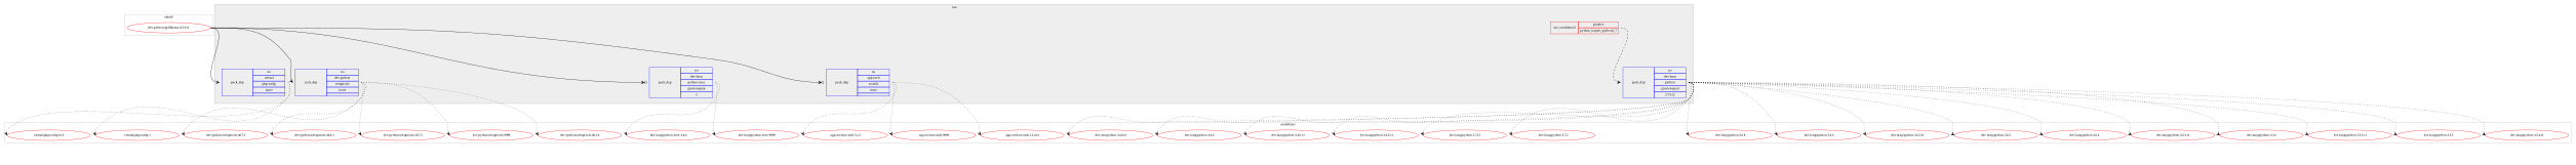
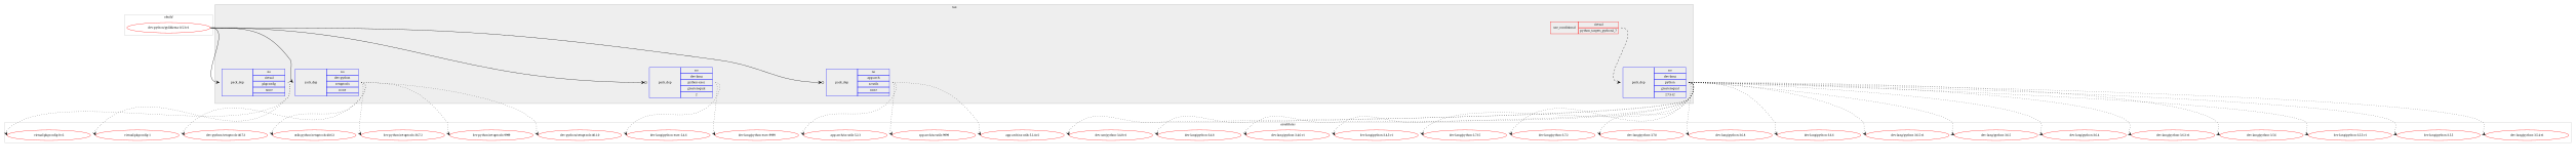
  digraph {
    compound=true
    concentrate=true
    fontname="Noto Serif"
    fontsize=10
    newrank=true
    rankdir=TB
    ranksep=1.5
    node [color=red fontname="Noto Serif" fontsize=10]
    edge [arrowhead=vee fontname="Noto Serif" headport=w style=dotted tailport=e weight=100]
    n1 [label="dev-python/pyliblzma-0.5.3-r1" width=4]
    n2 [color=blue label=<<TABLE BORDER="0" CELLBORDER="1" CELLSPACING="0" CELLPADDING="4" WIDTH="220"><TR><TD ROWSPAN="6" CELLPADDING="30">pack_dep</TD></TR><TR><TD WIDTH="110">no</TD></TR><TR><TD>dev-python</TD></TR><TR><TD>setuptools</TD></TR><TR><TD>none</TD></TR><TR><TD></TD></TR></TABLE>> shape=none]
    n3 [color=blue label=<<TABLE BORDER="0" CELLBORDER="1" CELLSPACING="0" CELLPADDING="4" WIDTH="220"><TR><TD ROWSPAN="6" CELLPADDING="30">pack_dep</TD></TR><TR><TD WIDTH="110">no</TD></TR><TR><TD>virtual</TD></TR><TR><TD>pkgconfig</TD></TR><TR><TD>none</TD></TR><TR><TD></TD></TR></TABLE>> shape=none]
    n4 [color=blue label=<<TABLE BORDER="0" CELLBORDER="1" CELLSPACING="0" CELLPADDING="4" WIDTH="220"><TR><TD ROWSPAN="6" CELLPADDING="30">pack_dep</TD></TR><TR><TD WIDTH="110">no</TD></TR><TR><TD>dev-lang</TD></TR><TR><TD>python</TD></TR><TR><TD>greaterequal</TD></TR><TR><TD>2.7.5-r2</TD></TR></TABLE>> shape=none]
-   n5 [label=<<TABLE BORDER="0" CELLBORDER="1" CELLSPACING="0" CELLPADDING="4"><TR><TD ROWSPAN="3" CELLPADDING="10">use_conditional</TD></TR><TR><TD>positive</TD></TR><TR><TD>python_targets_python2_7</TD></TR></TABLE>> shape=none]
+   n5 [label=<<TABLE BORDER="0" CELLBORDER="1" CELLSPACING="0" CELLPADDING="4"><TR><TD ROWSPAN="3" CELLPADDING="10">use_conditional</TD></TR><TR><TD>virtual</TD></TR><TR><TD>python_targets_python2_7</TD></TR></TABLE>> shape=none]
    n6 [color=blue label=<<TABLE BORDER="0" CELLBORDER="1" CELLSPACING="0" CELLPADDING="4" WIDTH="220"><TR><TD ROWSPAN="6" CELLPADDING="30">pack_dep</TD></TR><TR><TD WIDTH="110">no</TD></TR><TR><TD>app-arch</TD></TR><TR><TD>xz-utils</TD></TR><TR><TD>none</TD></TR><TR><TD></TD></TR></TABLE>> shape=none]
    n7 [color=blue label=<<TABLE BORDER="0" CELLBORDER="1" CELLSPACING="0" CELLPADDING="4" WIDTH="220"><TR><TD ROWSPAN="6" CELLPADDING="30">pack_dep</TD></TR><TR><TD WIDTH="110">no</TD></TR><TR><TD>dev-lang</TD></TR><TR><TD>python-exec</TD></TR><TR><TD>greaterequal</TD></TR><TR><TD>2</TD></TR></TABLE>> shape=none]
    n8 [label="dev-python/setuptools-36.7.2" width=4]
-   n9 [label="dev-python/setuptools-40.6.3" width=4]
+   n9 [label="utils-python/setuptools-40.6.3" width=4]
    n10 [label="dev-python/setuptools-40.7.3" width=4]
    n11 [label="dev-python/setuptools-40.1.0" width=4]
    n12 [label="dev-python/setuptools-9999" width=4]
    n13 [label="virtual/pkgconfig-0-r2" width=4]
    n14 [label="virtual/pkgconfig-1" width=4]
    n15 [label="dev-lang/python-2.7.15" width=4]
    n16 [label="dev-lang/python-3.4.5-r1" width=4]
    n17 [label="dev-lang/python-3.4.6-r1" width=4]
    n18 [label="dev-lang/python-3.4.8" width=4]
    n19 [label="dev-use/python-3.4.8-r1" width=4]
    n20 [label="dev-lang/python-3.5.4-r1" width=4]
    n21 [label="dev-lang/python-3.5.5" width=4]
    n22 [label="dev-lang/python-3.5.5-r1" width=4]
    n23 [label="dev-lang/python-3.5.6" width=4]
    n24 [label="dev-lang/python-3.6.3-r1" width=4]
    n25 [label="dev-lang/python-3.6.4" width=4]
    n26 [label="dev-lang/python-3.6.5" width=4]
    n27 [label="dev-lang/python-3.6.5-r1" width=4]
    n28 [label="dev-lang/python-3.6.6" width=4]
    n29 [label="dev-lang/python-3.6.8" width=4]
+   n30 [label="dev-lang/python-3.7.0" width=4]
    n31 [label="dev-lang/python-3.7.2" width=4]
    n32 [label="app-arch/xz-utils-5.2.3" width=4]
    n33 [label="app-arch/xz-utils-5.2.4-r2" width=4]
    n34 [label="app-arch/xz-utils-9999" width=4]
    n35 [label="dev-lang/python-exec-2.4.6" width=4]
    n36 [label="dev-lang/python-exec-9999" width=4]
    subgraph cluster_1 {
      color=gray
      label=<<i>ebuild</i>>
      rank=same
      n1
    }
    subgraph cluster_2 {
      color=gray
      label=<<i>dependencies</i>>
      subgraph cluster_3 {
        color=gray
        fillcolor="#eeeeee"
        label=<<i>compile</i>>
        style=filled
        subgraph sub_4 {
          color=gray
          fillcolor="#eeeeee"
          label=<<i>compile</i>>
          style=filled
          n2
        }
        subgraph sub_5 {
          color=gray
          fillcolor="#eeeeee"
          label=<<i>compile</i>>
          style=filled
          n3
        }
      }
      subgraph cluster_6 {
        color=gray
        fillcolor="#eeeeee"
        label=<<i>compile and run</i>>
        style=filled
        subgraph sub_7 {
          color=gray
          fillcolor="#eeeeee"
          label=<<i>compile and run</i>>
          style=filled
          n5
          subgraph sub_8 {
            color=gray
            fillcolor="#eeeeee"
            label=<<i>compile and run</i>>
            style=filled
            n4
          }
        }
        subgraph sub_9 {
          color=gray
          fillcolor="#eeeeee"
          label=<<i>compile and run</i>>
          style=filled
          n6
        }
        subgraph sub_10 {
          color=gray
          fillcolor="#eeeeee"
          label=<<i>compile and run</i>>
          style=filled
          n7
        }
      }
      subgraph cluster_11 {
        color=gray
        fillcolor="#eeeeee"
        label=<<i>run</i>>
        style=filled
      }
    }
    subgraph cluster_12 {
      color=gray
      label=<<i>candidates</i>>
      rank=same
      subgraph sub_13 {
        color=black
        label=<<i>candidates</i>>
        nodesep=1
        rank=same
        n8
        n9
        n10
        n11
        n12
      }
      subgraph sub_14 {
        color=black
        label=<<i>candidates</i>>
        nodesep=1
        rank=same
        n13
        n14
      }
      subgraph sub_15 {
        color=black
        label=<<i>candidates</i>>
        nodesep=1
        rank=same
        n15
        n16
        n17
        n18
        n19
        n20
        n21
        n22
        n23
        n24
        n25
        n26
        n27
        n28
        n29
+       n30
        n31
      }
      subgraph sub_16 {
        color=black
        label=<<i>candidates</i>>
        nodesep=1
        rank=same
        n32
        n33
        n34
      }
      subgraph sub_17 {
        color=black
        label=<<i>candidates</i>>
        nodesep=1
        rank=same
        n35
        n36
      }
    }
    n1 -> n2 [style=solid weight=20]
    n1 -> n3 [style=solid weight=20]
    n1 -> n6 [arrowhead=odotvee style=solid weight=20]
    n1 -> n7 [arrowhead=odotvee style=solid weight=20]
    n2 -> n8
    n2 -> n9
    n2 -> n10
    n2 -> n11
    n2 -> n12
    n3 -> n13
    n3 -> n14
    n4 -> n15
    n4 -> n16
    n4 -> n17
    n4 -> n18
    n4 -> n19
    n4 -> n20
    n4 -> n21
    n4 -> n22
    n4 -> n23
    n4 -> n24
    n4 -> n25
    n4 -> n26
    n4 -> n27
    n4 -> n28
    n4 -> n29
+   n4 -> n30
    n4 -> n31
    n5 -> n4 [style=dashed weight=20]
    n6 -> n32
    n6 -> n33
    n6 -> n34
    n7 -> n35
    n7 -> n36
  }
